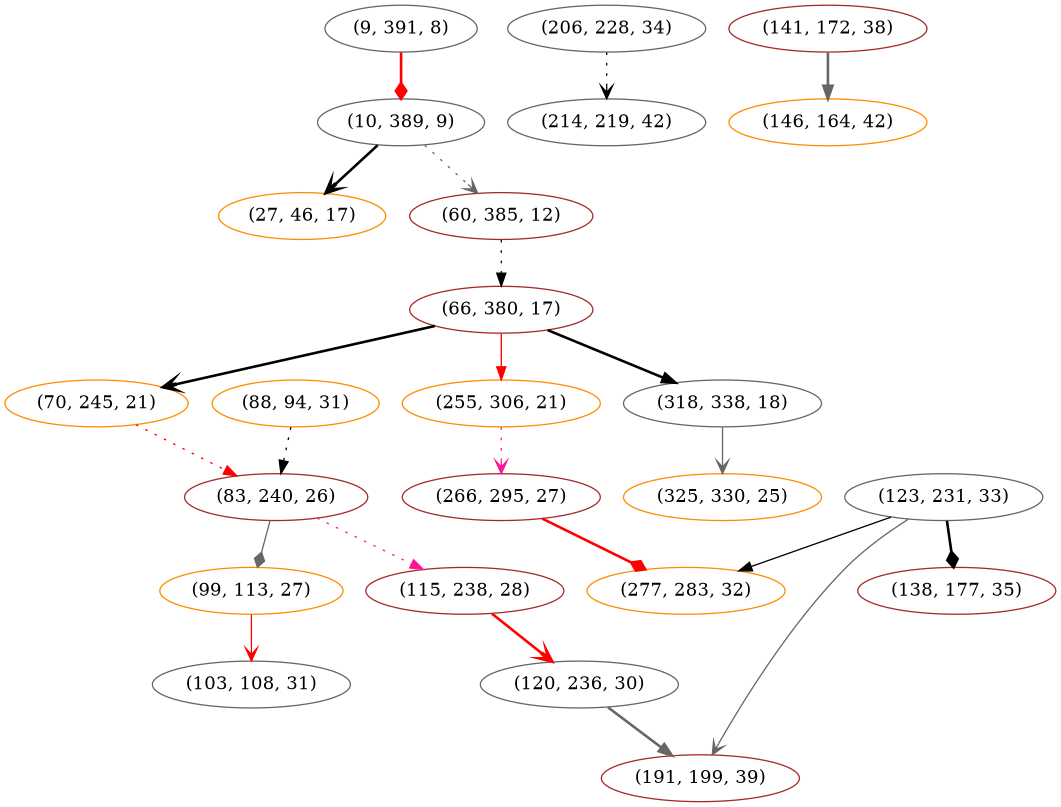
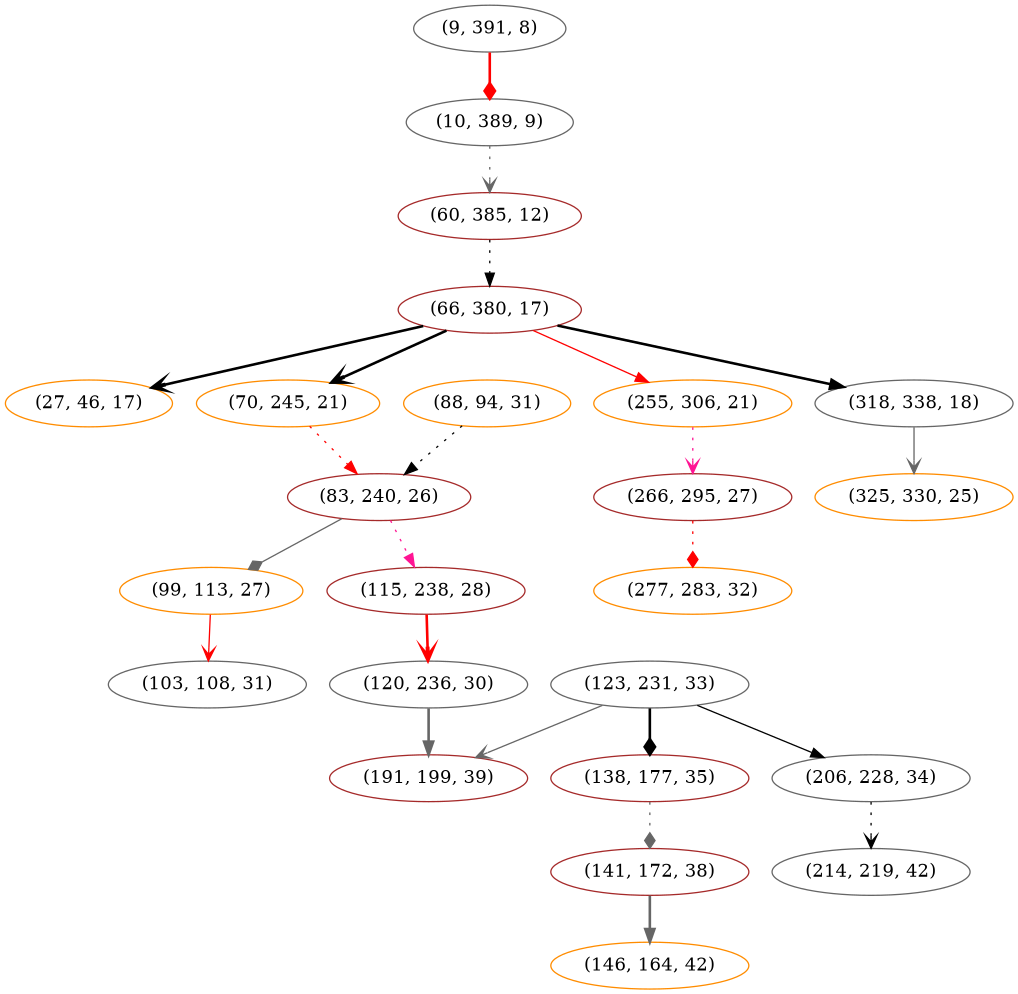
  digraph {
    node [color=gray40]
    edge [arrowhead=vee color=black style=bold]
    "(9, 391, 8)"
    "(10, 389, 9)"
    "(27, 46, 17)" [color=darkorange]
    "(60, 385, 12)" [color=brown]
    "(66, 380, 17)" [color=brown]
    "(70, 245, 21)" [color=darkorange]
    "(255, 306, 21)" [color=darkorange]
    "(318, 338, 18)"
    "(83, 240, 26)" [color=brown]
    "(266, 295, 27)" [color=brown]
    "(325, 330, 25)" [color=darkorange]
    "(99, 113, 27)" [color=darkorange]
    "(115, 238, 28)" [color=brown]
    "(88, 94, 31)" [color=darkorange]
    "(103, 108, 31)"
    "(120, 236, 30)"
    "(191, 199, 39)" [color=brown]
    "(123, 231, 33)"
    "(138, 177, 35)" [color=brown]
    "(206, 228, 34)"
    "(141, 172, 38)" [color=brown]
    "(214, 219, 42)"
    n23 [color=darkorange label="(146, 164, 42)"]
    "(277, 283, 32)" [color=darkorange]
    "(9, 391, 8)" -> "(10, 389, 9)" [arrowhead=diamond color=red]
-   "(10, 389, 9)" -> "(27, 46, 17)"
+   "(66, 380, 17)" -> "(27, 46, 17)"
    "(10, 389, 9)" -> "(60, 385, 12)" [color=gray40 style=dotted]
    "(60, 385, 12)" -> "(66, 380, 17)" [arrowhead=normal style=dotted]
    "(66, 380, 17)" -> "(70, 245, 21)"
    "(66, 380, 17)" -> "(255, 306, 21)" [arrowhead=normal color=red style=solid]
    "(66, 380, 17)" -> "(318, 338, 18)" [arrowhead=normal]
    "(70, 245, 21)" -> "(83, 240, 26)" [arrowhead=normal color=red style=dotted]
    "(255, 306, 21)" -> "(266, 295, 27)" [color=deeppink style=dotted]
    "(318, 338, 18)" -> "(325, 330, 25)" [color=gray40 style=solid]
    "(83, 240, 26)" -> "(99, 113, 27)" [arrowhead=diamond color=gray40 style=solid]
    "(83, 240, 26)" -> "(115, 238, 28)" [arrowhead=normal color=deeppink style=dotted]
-   "(266, 295, 27)" -> "(277, 283, 32)" [arrowhead=diamond color=red]
+   "(266, 295, 27)" -> "(277, 283, 32)" [arrowhead=diamond color=red style=dotted]
    "(99, 113, 27)" -> "(103, 108, 31)" [color=red style=solid]
    "(115, 238, 28)" -> "(120, 236, 30)" [color=red]
    "(88, 94, 31)" -> "(83, 240, 26)" [arrowhead=normal style=dotted]
    "(120, 236, 30)" -> "(191, 199, 39)" [arrowhead=normal color=gray40]
    "(123, 231, 33)" -> "(191, 199, 39)" [color=gray40 style=solid]
    "(123, 231, 33)" -> "(138, 177, 35)" [arrowhead=diamond]
-   "(123, 231, 33)" -> "(277, 283, 32)" [arrowhead=normal style=solid]
+   "(123, 231, 33)" -> "(206, 228, 34)" [arrowhead=normal style=solid]
+   "(138, 177, 35)" -> "(141, 172, 38)" [arrowhead=diamond color=gray40 style=dotted]
    "(206, 228, 34)" -> "(214, 219, 42)" [style=dotted]
    "(141, 172, 38)" -> n23 [arrowhead=normal color=gray40]
  }
